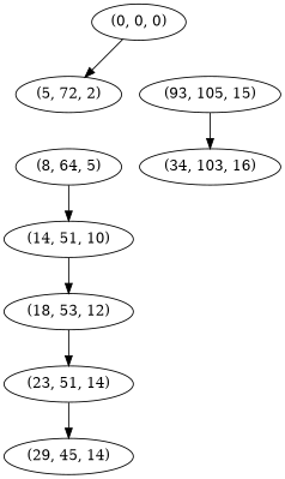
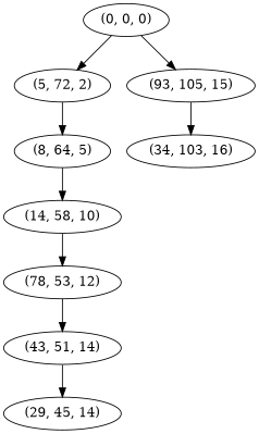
  digraph {
    "(0, 0, 0)"
    "(5, 72, 2)"
    "(93, 105, 15)"
    "(8, 64, 5)"
    n5 [label="(34, 103, 16)"]
-   "(14, 58, 10)" [label="(14, 51, 10)"]
-   "(18, 53, 12)"
-   "(23, 51, 14)"
+   "(14, 58, 10)"
+   "(18, 53, 12)" [label="(78, 53, 12)"]
+   "(23, 51, 14)" [label="(43, 51, 14)"]
    n9 [label="(29, 45, 14)"]
    "(0, 0, 0)" -> "(5, 72, 2)"
+   "(0, 0, 0)" -> "(93, 105, 15)"
+   "(5, 72, 2)" -> "(8, 64, 5)"
    "(93, 105, 15)" -> n5
    "(8, 64, 5)" -> "(14, 58, 10)"
    "(14, 58, 10)" -> "(18, 53, 12)"
    "(18, 53, 12)" -> "(23, 51, 14)"
    "(23, 51, 14)" -> n9
  }
